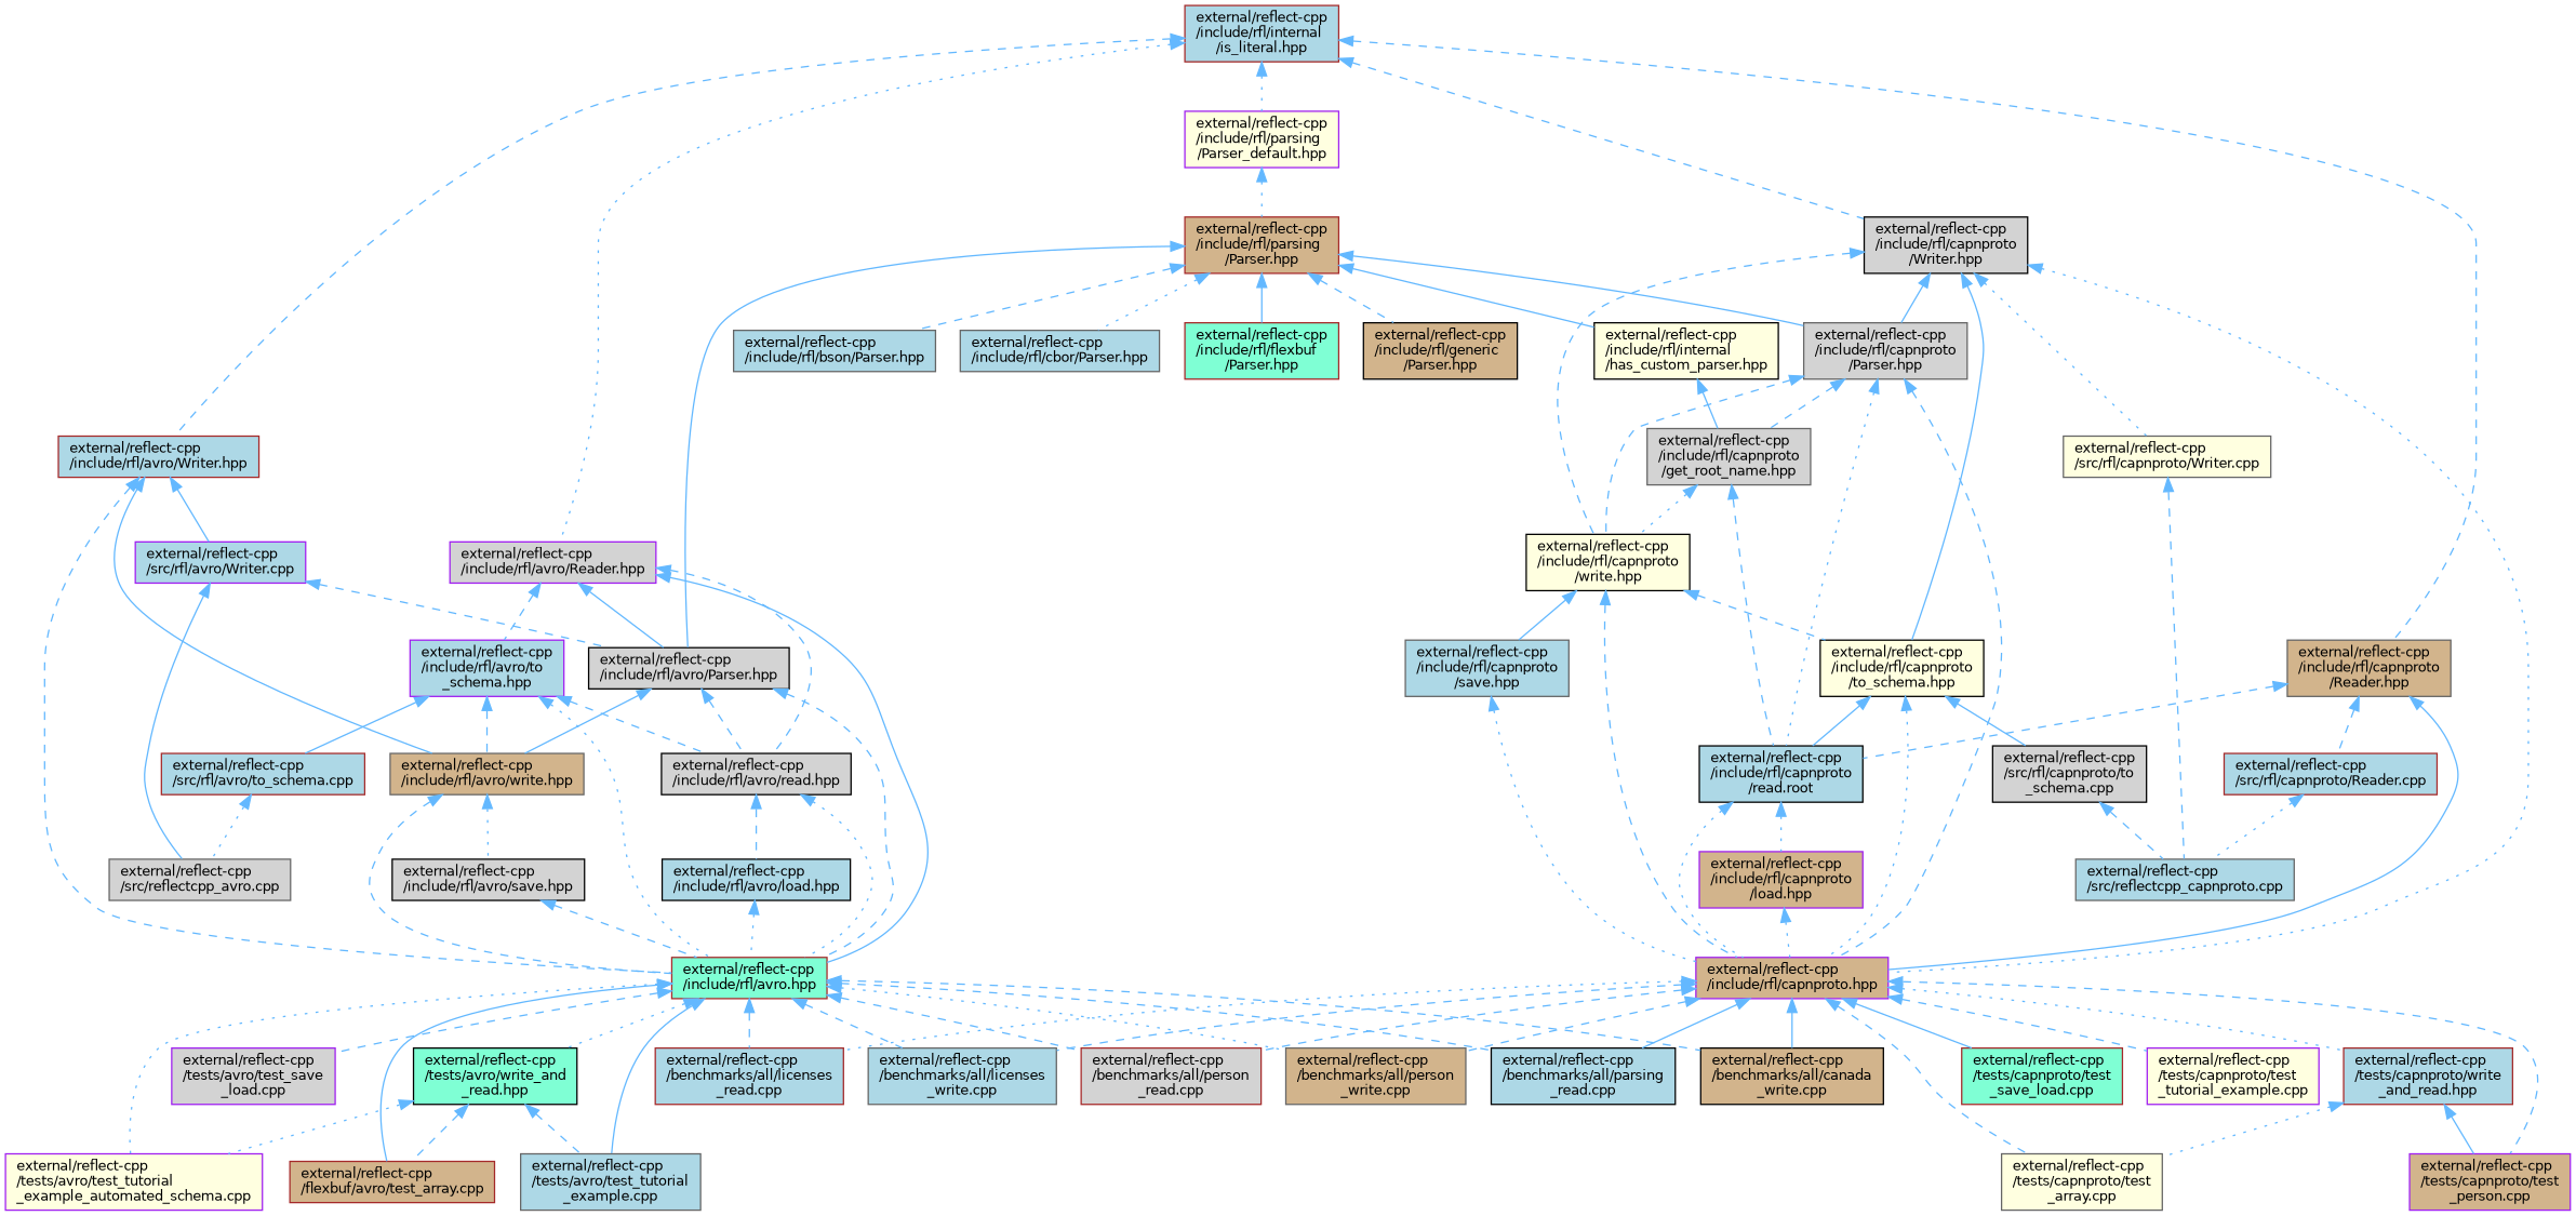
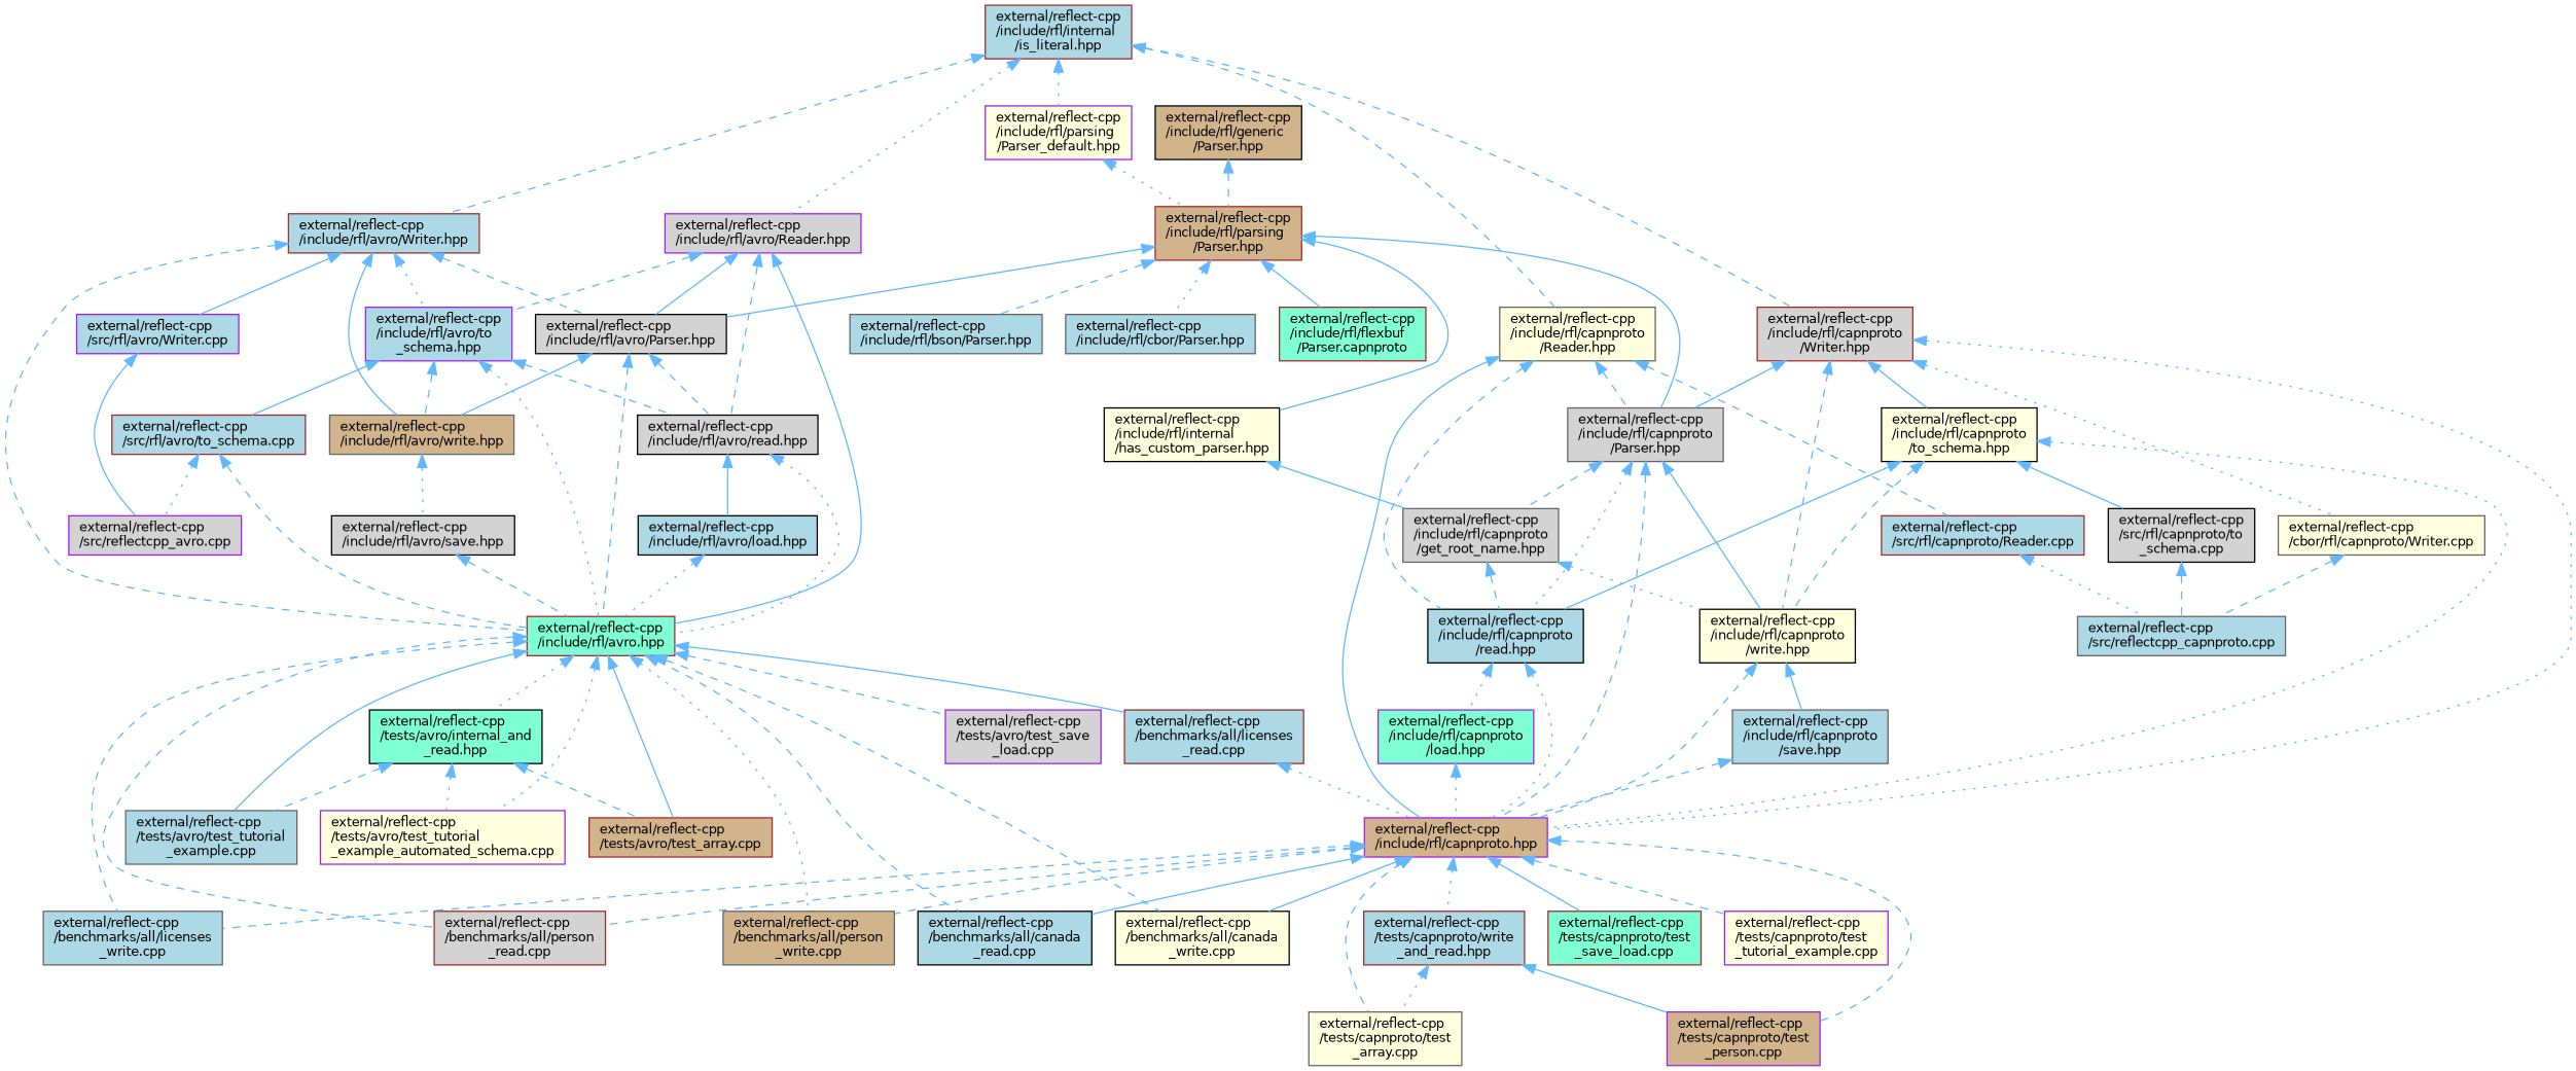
  digraph {
    node [color=brown fillcolor=lightblue fontname=Helvetica fontsize=10 shape=box style=filled]
    edge [color=steelblue1 dir=back fontname=Helvetica fontsize=10 labelfontname=Helvetica labelfontsize=10 style=dashed]
    n1 [fontcolor=black height=0.2 label="external/reflect-cpp\l/include/rfl/internal\l/is_literal.hpp" width=0.4]
    n2 [color=purple fillcolor=lightgrey height=0.2 label="external/reflect-cpp\l/include/rfl/avro/Reader.hpp" width=0.4]
    n3 [height=0.2 label="external/reflect-cpp\l/include/rfl/avro/Writer.hpp" width=0.4]
-   n4 [color=gray40 fillcolor=tan height=0.2 label="external/reflect-cpp\l/include/rfl/capnproto\l/Reader.hpp" width=0.4]
-   n5 [color=black fillcolor=lightgrey height=0.2 label="external/reflect-cpp\l/include/rfl/capnproto\l/Writer.hpp" width=0.4]
+   n4 [color=gray40 fillcolor=lightyellow height=0.2 label="external/reflect-cpp\l/include/rfl/capnproto\l/Reader.hpp" width=0.4]
+   n5 [fillcolor=lightgrey height=0.2 label="external/reflect-cpp\l/include/rfl/capnproto\l/Writer.hpp" width=0.4]
    n6 [color=purple fillcolor=lightyellow height=0.2 label="external/reflect-cpp\l/include/rfl/parsing\l/Parser_default.hpp" width=0.4]
    n7 [fillcolor=aquamarine height=0.2 label="external/reflect-cpp\l/include/rfl/avro.hpp" width=0.4]
    n8 [color=black fillcolor=lightgrey height=0.2 label="external/reflect-cpp\l/include/rfl/avro/Parser.hpp" width=0.4]
    n9 [color=black fillcolor=lightgrey height=0.2 label="external/reflect-cpp\l/include/rfl/avro/read.hpp" width=0.4]
    n10 [color=purple height=0.2 label="external/reflect-cpp\l/include/rfl/avro/to\l_schema.hpp" width=0.4]
    n11 [color=gray40 fillcolor=tan height=0.2 label="external/reflect-cpp\l/include/rfl/avro/write.hpp" width=0.4]
    n12 [color=purple height=0.2 label="external/reflect-cpp\l/src/rfl/avro/Writer.cpp" width=0.4]
    n13 [color=purple fillcolor=tan height=0.2 label="external/reflect-cpp\l/include/rfl/capnproto.hpp" width=0.4]
    n14 [color=gray40 fillcolor=lightgrey height=0.2 label="external/reflect-cpp\l/include/rfl/capnproto\l/Parser.hpp" width=0.4]
-   n15 [color=black height=0.2 label="external/reflect-cpp\l/include/rfl/capnproto\l/read.root" width=0.4]
+   n15 [color=black height=0.2 label="external/reflect-cpp\l/include/rfl/capnproto\l/read.hpp" width=0.4]
    n16 [height=0.2 label="external/reflect-cpp\l/src/rfl/capnproto/Reader.cpp" width=0.4]
    n17 [color=black fillcolor=lightyellow height=0.2 label="external/reflect-cpp\l/include/rfl/capnproto\l/write.hpp" width=0.4]
    n18 [color=black fillcolor=lightyellow height=0.2 label="external/reflect-cpp\l/include/rfl/capnproto\l/to_schema.hpp" width=0.4]
-   n19 [color=gray40 fillcolor=lightyellow height=0.2 label="external/reflect-cpp\l/src/rfl/capnproto/Writer.cpp" width=0.4]
+   n19 [color=gray40 fillcolor=lightyellow height=0.2 label="external/reflect-cpp\l/cbor/rfl/capnproto/Writer.cpp" width=0.4]
    n20 [fillcolor=tan height=0.2 label="external/reflect-cpp\l/include/rfl/parsing\l/Parser.hpp" width=0.4]
-   n21 [color=black height=0.2 label="external/reflect-cpp\l/benchmarks/all/parsing\l_read.cpp" width=0.4]
-   n22 [color=black fillcolor=tan height=0.2 label="external/reflect-cpp\l/benchmarks/all/canada\l_write.cpp" width=0.4]
+   n21 [color=black height=0.2 label="external/reflect-cpp\l/benchmarks/all/canada\l_read.cpp" width=0.4]
+   n22 [color=black fillcolor=lightyellow height=0.2 label="external/reflect-cpp\l/benchmarks/all/canada\l_write.cpp" width=0.4]
    n23 [height=0.2 label="external/reflect-cpp\l/benchmarks/all/licenses\l_read.cpp" width=0.4]
    n24 [color=gray40 height=0.2 label="external/reflect-cpp\l/benchmarks/all/licenses\l_write.cpp" width=0.4]
    n25 [fillcolor=lightgrey height=0.2 label="external/reflect-cpp\l/benchmarks/all/person\l_read.cpp" width=0.4]
    n26 [color=gray40 fillcolor=tan height=0.2 label="external/reflect-cpp\l/benchmarks/all/person\l_write.cpp" width=0.4]
-   n27 [fillcolor=tan height=0.2 label="external/reflect-cpp\l/flexbuf/avro/test_array.cpp" width=0.4]
+   n27 [fillcolor=tan height=0.2 label="external/reflect-cpp\l/tests/avro/test_array.cpp" width=0.4]
    n28 [color=purple fillcolor=lightgrey height=0.2 label="external/reflect-cpp\l/tests/avro/test_save\l_load.cpp" width=0.4]
    n29 [color=gray40 height=0.2 label="external/reflect-cpp\l/tests/avro/test_tutorial\l_example.cpp" width=0.4]
    n30 [color=purple fillcolor=lightyellow height=0.2 label="external/reflect-cpp\l/tests/avro/test_tutorial\l_example_automated_schema.cpp" width=0.4]
-   n31 [color=black fillcolor=aquamarine height=0.2 label="external/reflect-cpp\l/tests/avro/write_and\l_read.hpp" width=0.4]
+   n31 [color=black fillcolor=aquamarine height=0.2 label="external/reflect-cpp\l/tests/avro/internal_and\l_read.hpp" width=0.4]
    n32 [color=black height=0.2 label="external/reflect-cpp\l/include/rfl/avro/load.hpp" width=0.4]
    n33 [height=0.2 label="external/reflect-cpp\l/src/rfl/avro/to_schema.cpp" width=0.4]
    n34 [color=black fillcolor=lightgrey height=0.2 label="external/reflect-cpp\l/include/rfl/avro/save.hpp" width=0.4]
-   n35 [color=gray40 fillcolor=lightgrey height=0.2 label="external/reflect-cpp\l/src/reflectcpp_avro.cpp" width=0.4]
+   n35 [color=purple fillcolor=lightgrey height=0.2 label="external/reflect-cpp\l/src/reflectcpp_avro.cpp" width=0.4]
    n36 [color=gray40 fillcolor=lightyellow height=0.2 label="external/reflect-cpp\l/tests/capnproto/test\l_array.cpp" width=0.4]
    n37 [color=purple fillcolor=tan height=0.2 label="external/reflect-cpp\l/tests/capnproto/test\l_person.cpp" width=0.4]
    n38 [fillcolor=aquamarine height=0.2 label="external/reflect-cpp\l/tests/capnproto/test\l_save_load.cpp" width=0.4]
    n39 [color=purple fillcolor=lightyellow height=0.2 label="external/reflect-cpp\l/tests/capnproto/test\l_tutorial_example.cpp" width=0.4]
    n40 [height=0.2 label="external/reflect-cpp\l/tests/capnproto/write\l_and_read.hpp" width=0.4]
    n41 [color=gray40 fillcolor=lightgrey height=0.2 label="external/reflect-cpp\l/include/rfl/capnproto\l/get_root_name.hpp" width=0.4]
-   n42 [color=purple fillcolor=tan height=0.2 label="external/reflect-cpp\l/include/rfl/capnproto\l/load.hpp" width=0.4]
+   n42 [color=purple fillcolor=aquamarine height=0.2 label="external/reflect-cpp\l/include/rfl/capnproto\l/load.hpp" width=0.4]
    n43 [color=gray40 height=0.2 label="external/reflect-cpp\l/src/reflectcpp_capnproto.cpp" width=0.4]
    n44 [color=gray40 height=0.2 label="external/reflect-cpp\l/include/rfl/capnproto\l/save.hpp" width=0.4]
    n45 [color=black fillcolor=lightgrey height=0.2 label="external/reflect-cpp\l/src/rfl/capnproto/to\l_schema.cpp" width=0.4]
    n46 [color=gray40 height=0.2 label="external/reflect-cpp\l/include/rfl/bson/Parser.hpp" width=0.4]
    n47 [color=gray40 height=0.2 label="external/reflect-cpp\l/include/rfl/cbor/Parser.hpp" width=0.4]
-   n48 [fillcolor=aquamarine height=0.2 label="external/reflect-cpp\l/include/rfl/flexbuf\l/Parser.hpp" width=0.4]
+   n48 [fillcolor=aquamarine height=0.2 label="external/reflect-cpp\l/include/rfl/flexbuf\l/Parser.capnproto" width=0.4]
    n49 [color=black fillcolor=tan height=0.2 label="external/reflect-cpp\l/include/rfl/generic\l/Parser.hpp" width=0.4]
    n50 [color=black fillcolor=lightyellow height=0.2 label="external/reflect-cpp\l/include/rfl/internal\l/has_custom_parser.hpp" width=0.4]
    n1 -> n2 [style=dotted]
    n1 -> n3
    n1 -> n4
    n1 -> n5
    n1 -> n6 [style=dotted]
    n2 -> n7 [style=solid]
    n2 -> n8 [style=solid]
    n2 -> n9
    n2 -> n10
    n3 -> n7
-   n12 -> n8
+   n3 -> n8
+   n3 -> n10 [style=dotted]
    n3 -> n11 [style=solid]
    n3 -> n12 [style=solid]
    n4 -> n13 [style=solid]
+   n4 -> n14
    n4 -> n15
    n4 -> n16
    n5 -> n13 [style=dotted]
    n5 -> n14 [style=solid]
    n5 -> n17
    n5 -> n18 [style=solid]
    n5 -> n19 [style=dotted]
    n6 -> n20 [style=dotted]
    n7 -> n21
    n7 -> n22
-   n7 -> n23
+   n7 -> n23 [style=solid]
    n7 -> n24
    n7 -> n25
    n7 -> n26 [style=dotted]
    n7 -> n27 [style=solid]
    n7 -> n28
    n7 -> n29 [style=solid]
    n7 -> n30 [style=dotted]
    n7 -> n31 [style=dotted]
    n8 -> n7
    n8 -> n9
    n8 -> n11 [style=solid]
    n9 -> n7 [style=dotted]
-   n9 -> n32
+   n9 -> n32 [style=solid]
    n10 -> n7 [style=dotted]
    n10 -> n9
    n10 -> n11
    n10 -> n33 [style=solid]
-   n11 -> n7
+   n33 -> n7
    n11 -> n34 [style=dotted]
    n12 -> n35 [style=solid]
    n13 -> n21 [style=solid]
    n13 -> n22 [style=solid]
-   n13 -> n23 [style=dotted]
+   n23 -> n13 [style=dotted]
    n13 -> n24
    n13 -> n25
    n13 -> n26
    n13 -> n36
    n13 -> n37
    n13 -> n38 [style=solid]
    n13 -> n39
    n13 -> n40 [style=dotted]
    n14 -> n13
    n14 -> n15 [style=dotted]
-   n14 -> n17
+   n14 -> n17 [style=solid]
    n14 -> n41
    n15 -> n13 [style=dotted]
    n15 -> n42 [style=dotted]
    n16 -> n43 [style=dotted]
    n17 -> n13
    n17 -> n44 [style=solid]
    n18 -> n13 [style=dotted]
    n18 -> n15 [style=solid]
-   n17 -> n18
+   n18 -> n17
    n18 -> n45 [style=solid]
    n19 -> n43
    n20 -> n8 [style=solid]
    n20 -> n14 [style=solid]
    n20 -> n46
    n20 -> n47 [style=dotted]
    n20 -> n48 [style=solid]
-   n20 -> n49
+   n49 -> n20
    n20 -> n50 [style=solid]
    n31 -> n27
    n31 -> n29
    n31 -> n30 [style=dotted]
    n32 -> n7 [style=dotted]
    n33 -> n35 [style=dotted]
    n34 -> n7
    n40 -> n36 [style=dotted]
    n40 -> n37 [style=solid]
    n41 -> n15
    n41 -> n17 [style=dotted]
    n42 -> n13 [style=dotted]
-   n44 -> n13 [style=dotted]
+   n44 -> n13
    n45 -> n43
    n50 -> n41 [style=solid]
  }
